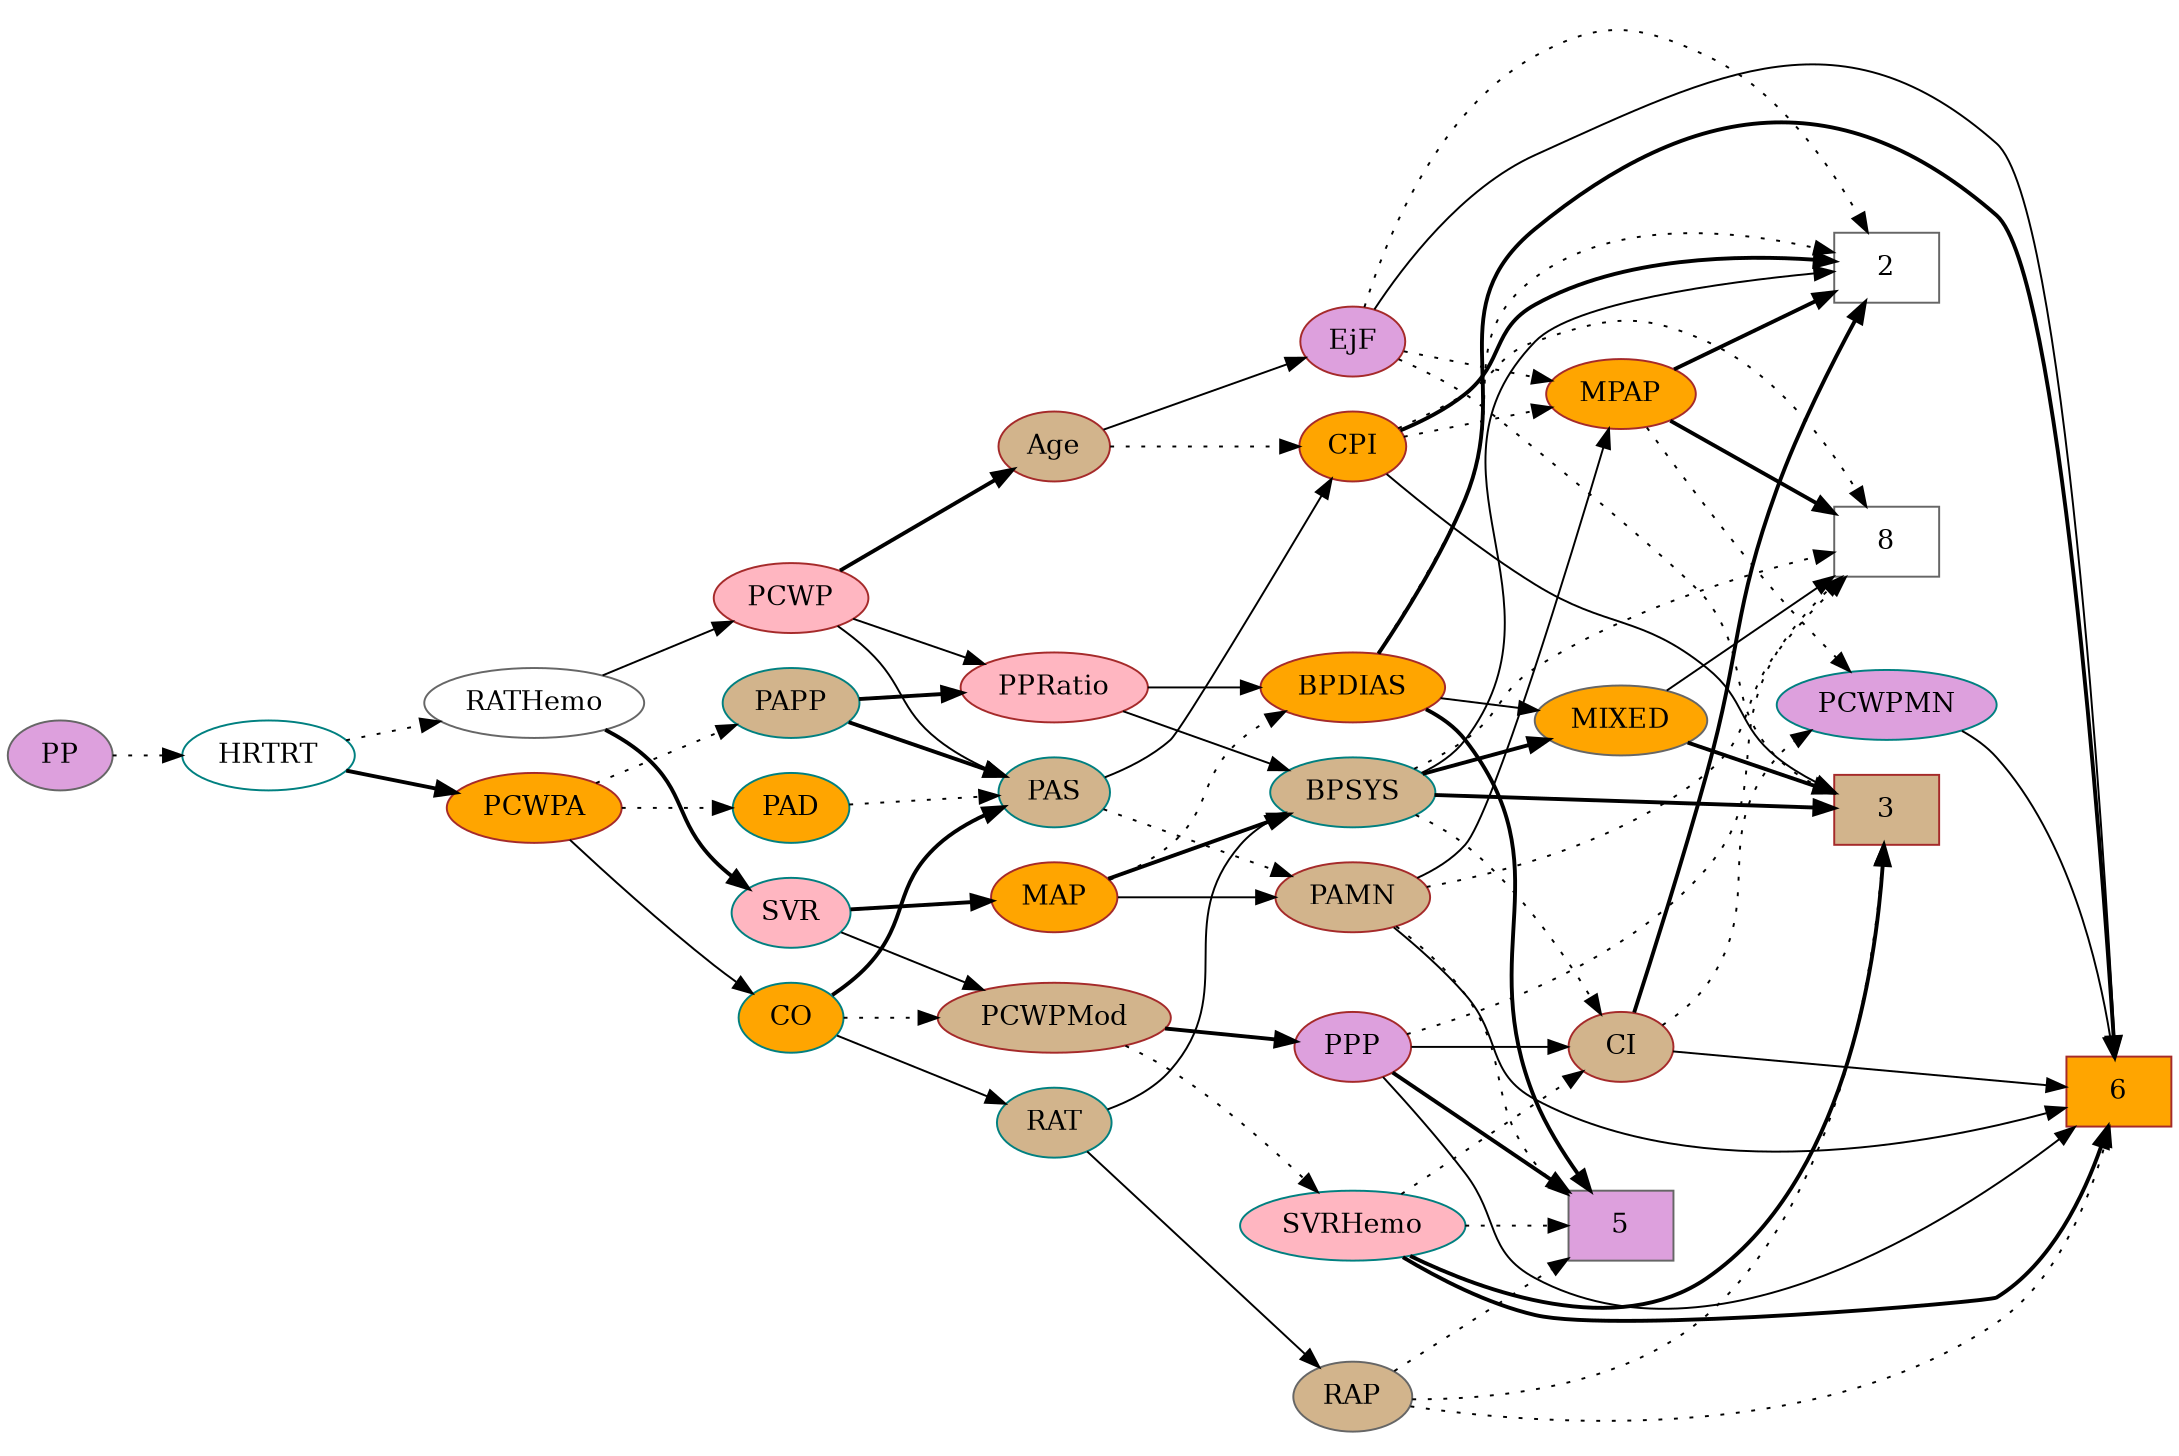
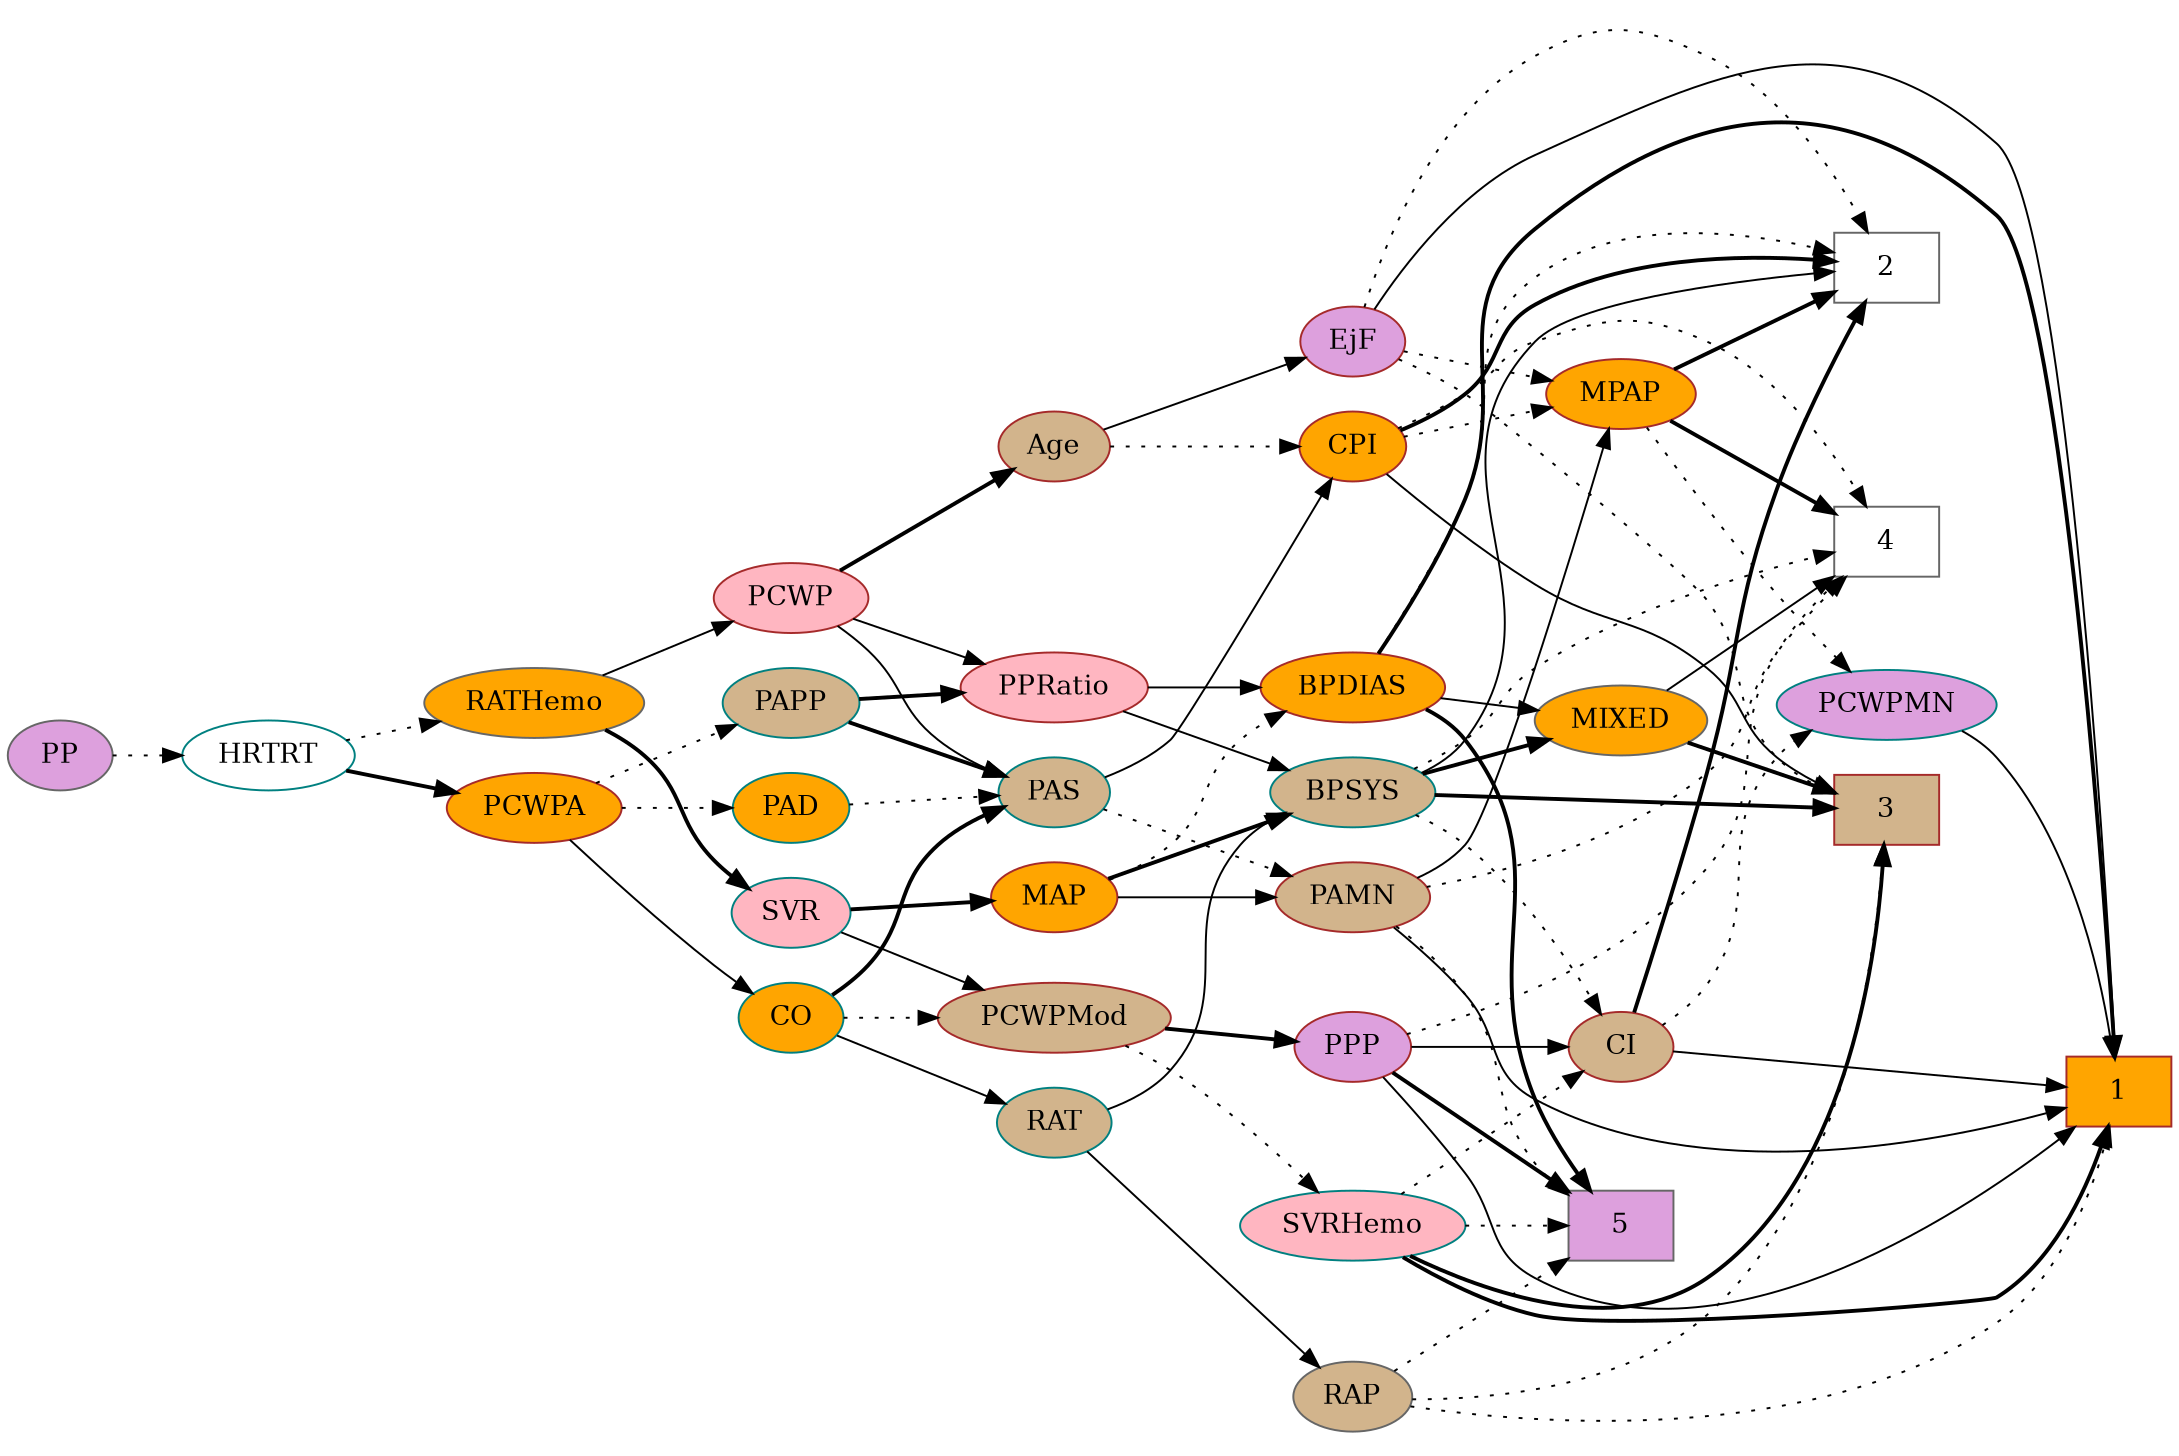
  strict digraph {
    rankdir=LR
    node [color=brown fillcolor=tan style=filled]
    edge [style=dotted]
-   1 [fillcolor=orange height=0.5 shape=box width=0.75 label=6]
+   1 [fillcolor=orange height=0.5 shape=box width=0.75]
    2 [color=gray40 fillcolor=white height=0.5 shape=box width=0.75]
    3 [height=0.5 shape=box width=0.75]
-   4 [color=gray40 fillcolor=white height=0.5 shape=box width=0.75 label=8]
+   4 [color=gray40 fillcolor=white height=0.5 shape=box width=0.75]
    5 [color=gray40 fillcolor=plum height=0.5 shape=box width=0.75]
    Age [height=0.5 width=0.75]
    EjF [fillcolor=plum height=0.5 width=0.75]
    CPI [fillcolor=orange height=0.5 width=0.75]
    MPAP [fillcolor=orange height=0.5 width=0.97491]
    PCWPMN [color=teal fillcolor=plum height=0.5 width=1.3902]
    RAP [color=gray40 height=0.5 width=0.77632]
    MIXED [color=gray40 fillcolor=orange height=0.5 width=1.1193]
    BPSYS [color=teal height=0.5 width=1.0471]
    CI [height=0.5 width=0.75]
    PAD [color=teal fillcolor=orange height=0.5 width=0.79437]
    PAS [color=teal height=0.5 width=0.75]
    PAMN [height=0.5 width=1.011]
    PPRatio [fillcolor=lightpink height=0.5 width=1.1013]
    BPDIAS [fillcolor=orange height=0.5 width=1.1735]
    CO [color=teal fillcolor=orange height=0.5 width=0.75]
    RAT [color=teal height=0.5 width=0.75827]
    PCWPMod [height=0.5 width=1.4443]
    SVRHemo [color=teal fillcolor=lightpink height=0.5 width=1.3902]
    PPP [fillcolor=plum height=0.5 width=0.75]
-   RATHemo [color=gray40 fillcolor=white height=0.5 width=1.3721]
+   RATHemo [color=gray40 fillcolor=orange height=0.5 width=1.3721]
    SVR [color=teal fillcolor=lightpink height=0.5 width=0.77632]
    PCWP [fillcolor=lightpink height=0.5 width=0.97491]
    MAP [fillcolor=orange height=0.5 width=0.84854]
    PCWPA [fillcolor=orange height=0.5 width=1.1555]
    PAPP [color=teal height=0.5 width=0.88464]
    PP [color=gray40 fillcolor=plum height=0.5 width=0.75]
    HRTRT [color=teal fillcolor=white height=0.5 width=1.1013]
    Age -> EjF [style=solid]
    Age -> CPI
    EjF -> 1 [style=solid]
    EjF -> 2
    EjF -> 3
    EjF -> MPAP
    CPI -> 2 [style=bold]
    CPI -> 3 [style=solid]
    CPI -> 4
    CPI -> MPAP
    MPAP -> 2 [style=bold]
    MPAP -> 4 [style=bold]
    MPAP -> PCWPMN
    PCWPMN -> 1 [style=solid]
    RAP -> 1
    RAP -> 3
    RAP -> 5
    MIXED -> 3 [style=bold]
    MIXED -> 4 [style=solid]
    BPSYS -> 2 [style=solid]
    BPSYS -> 3 [style=bold]
    BPSYS -> 4
    BPSYS -> MIXED [style=bold]
    BPSYS -> CI
    CI -> 1 [style=solid]
    CI -> 2 [style=bold]
    CI -> PCWPMN
    PAD -> PAS
    PAS -> CPI [style=solid]
    PAS -> PAMN
    PAMN -> 1 [style=solid]
    PAMN -> 4
    PAMN -> 5
    PAMN -> MPAP [style=solid]
    PPRatio -> BPSYS [style=solid]
    PPRatio -> BPDIAS [style=solid]
    BPDIAS -> 1 [style=bold]
    BPDIAS -> 2
    BPDIAS -> 5 [style=bold]
    BPDIAS -> MIXED [style=solid]
    CO -> PAS [style=bold]
    CO -> RAT [style=solid]
    CO -> PCWPMod
    RAT -> RAP [style=solid]
    RAT -> BPSYS [style=solid]
    PCWPMod -> SVRHemo
    PCWPMod -> PPP [style=bold]
    SVRHemo -> 1 [style=bold]
    SVRHemo -> 3 [style=bold]
    SVRHemo -> 5
    SVRHemo -> CI
    PPP -> 1 [style=solid]
    PPP -> 4
    PPP -> 5 [style=bold]
    PPP -> CI [style=solid]
    RATHemo -> SVR [style=bold]
    RATHemo -> PCWP [style=solid]
    SVR -> PCWPMod [style=solid]
    SVR -> MAP [style=bold]
    PCWP -> Age [style=bold]
    PCWP -> PAS [style=solid]
    PCWP -> PPRatio [style=solid]
    MAP -> BPSYS [style=bold]
    MAP -> PAMN [style=solid]
    MAP -> BPDIAS
    PCWPA -> PAD
    PCWPA -> CO [style=solid]
    PCWPA -> PAPP
    PAPP -> PAS [style=bold]
    PAPP -> PPRatio [style=bold]
    PP -> HRTRT
    HRTRT -> RATHemo
    HRTRT -> PCWPA [style=bold]
  }
